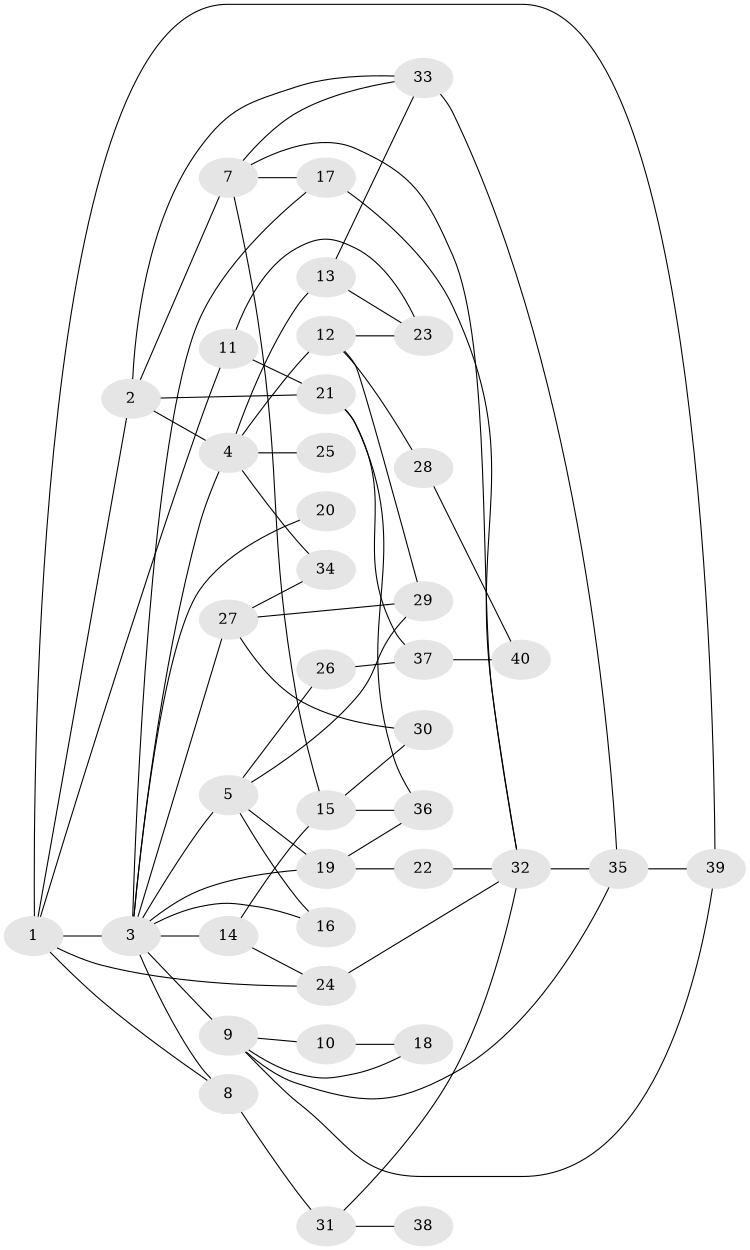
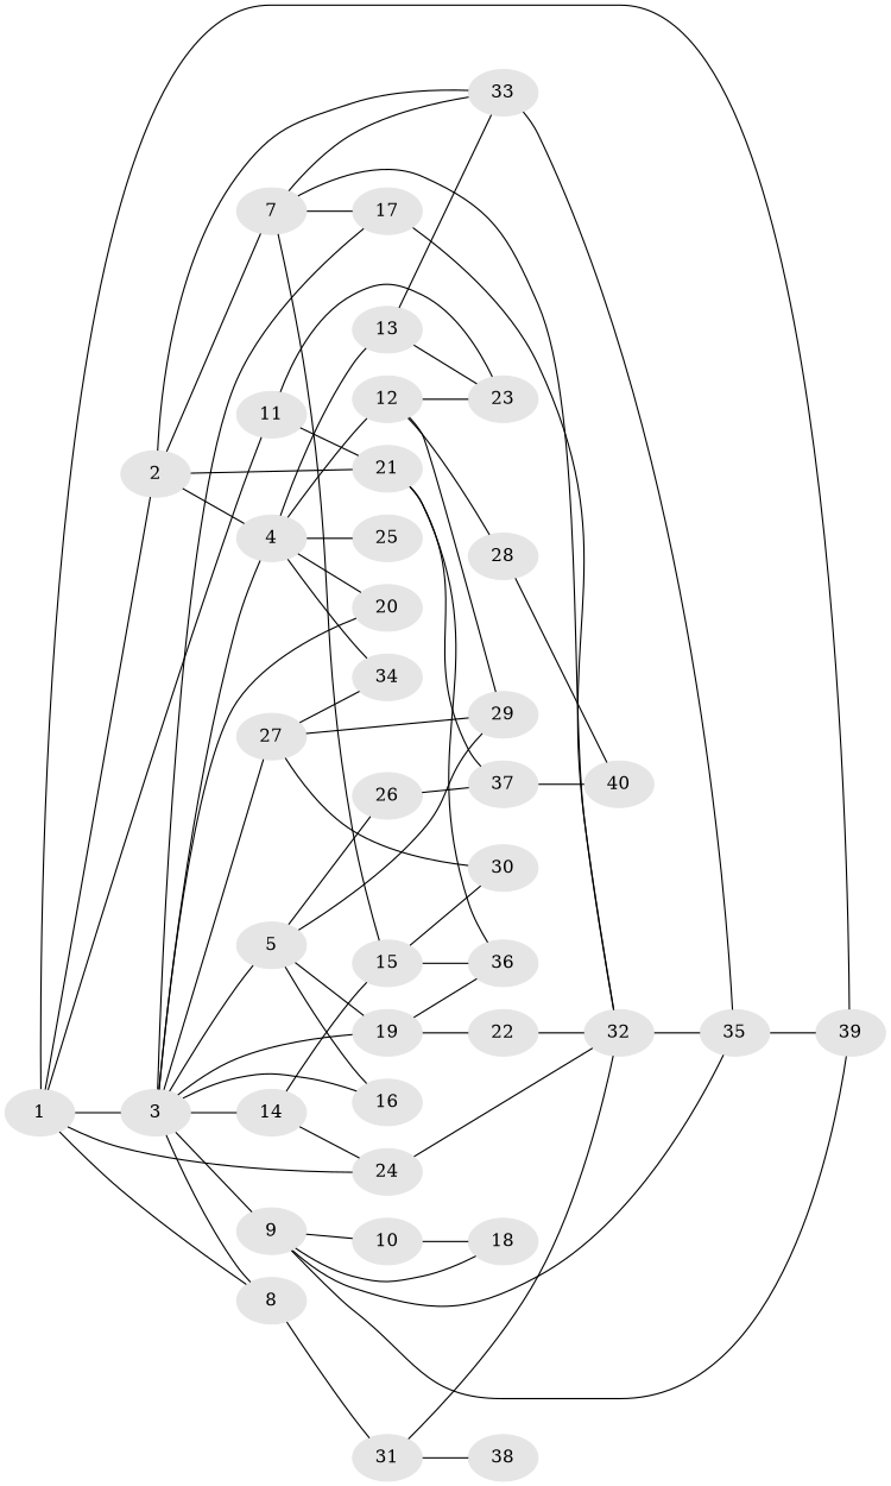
  graph {
    rankdir=LR
    node [color=gray90 style=filled]
    edge [weight=1.0]
    1
    2
    3
    8
    11
    24
    39
    4
    7
    21
    33
    5
    9
    14
    16
    17
    19
    20
    27
    31
    23
    32
    12
    13
    25
    34
    15
    36
    37
    35
    26
    29
    10
    18
    22
    30
    28
    38
    40
    1 -- 2
    1 -- 3
    1 -- 8
    1 -- 11
    1 -- 24 [weight=2.0]
    1 -- 39
    2 -- 4
    2 -- 7
    2 -- 21
    2 -- 33
    3 -- 8
    3 -- 4
    3 -- 5
    3 -- 9 [weight=7.0]
    3 -- 14
    3 -- 16
    3 -- 17
    3 -- 19
    3 -- 20
    3 -- 27
    8 -- 31
    11 -- 21
    11 -- 23
    24 -- 32
+   4 -- 20
    4 -- 12
    4 -- 13
    4 -- 25
    4 -- 34
    7 -- 33
    7 -- 17
    7 -- 32
    7 -- 15
    21 -- 36
    21 -- 37
    33 -- 35
    5 -- 16
    5 -- 19
    5 -- 26
    5 -- 29
    9 -- 39
    9 -- 35
    9 -- 10
    9 -- 18
    14 -- 24
    14 -- 15
    17 -- 32
    19 -- 36
    19 -- 22 [weight=2.0]
    27 -- 34 [weight=2.0]
    27 -- 29
    27 -- 30
    31 -- 32
    31 -- 38 [weight=2.0]
    32 -- 35
    12 -- 23 [weight=3.0]
    12 -- 29
    12 -- 28
    13 -- 33
    13 -- 23
    15 -- 36
    15 -- 30
    37 -- 40 [weight=2.0]
    35 -- 39
    26 -- 37
    10 -- 18 [weight=3.0]
    22 -- 32
    28 -- 40
  }
